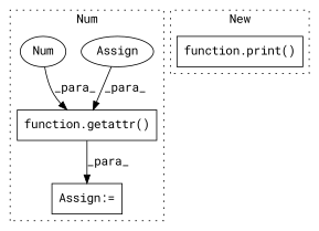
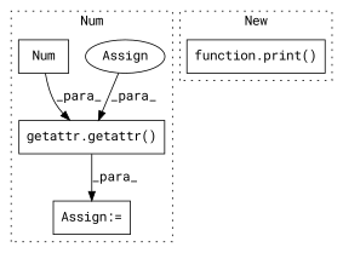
  digraph {
    fontname="Roboto Mono"
    node [a=75 fontname="Roboto Mono" shape=box]
    edge [fontname="Roboto Mono"]
-   n1 [l="8,1" label="function.getattr()" s="627,666"]
+   n1 [l="8,1" label="getattr.getattr()" s="627,666"]
    n2 [a=68 l=3 label="Assign:=" s=624]
    n3 [a=66 l=19 label=Assign s=641 shape=ellipse]
-   n4 [a=76 l=4 label=Num s=662 shape=ellipse]
+   n4 [a=76 l=4 label=Num s=662]
    n5 [l="6,1" label="function.print()" s="616,633"]
    subgraph cluster_1 {
      label=Num
      style=dotted
      n1
      n2
      n3
      n4
    }
    subgraph cluster_2 {
      label=New
      style=dotted
      n5
    }
    n1 -> n2 [label=_para_]
    n3 -> n1 [label=_para_]
    n4 -> n1 [label=_para_]
  }
